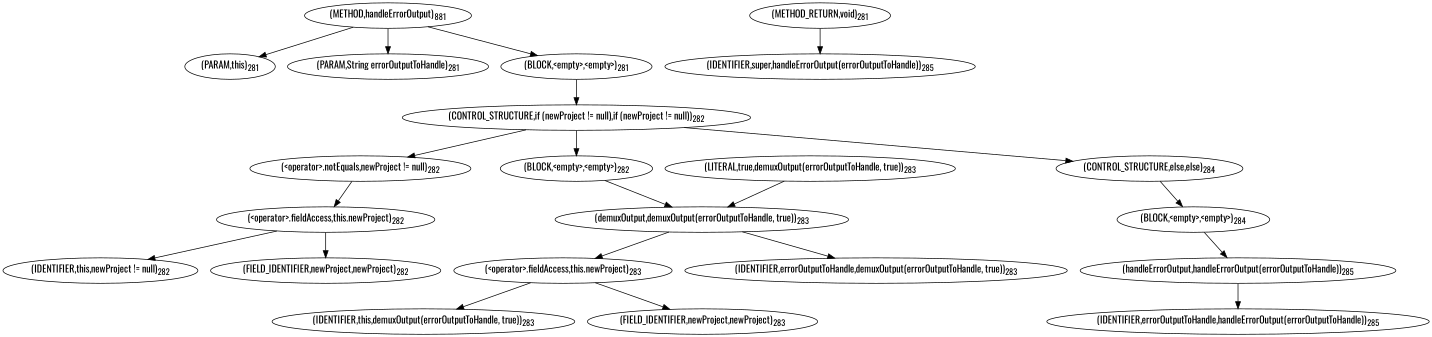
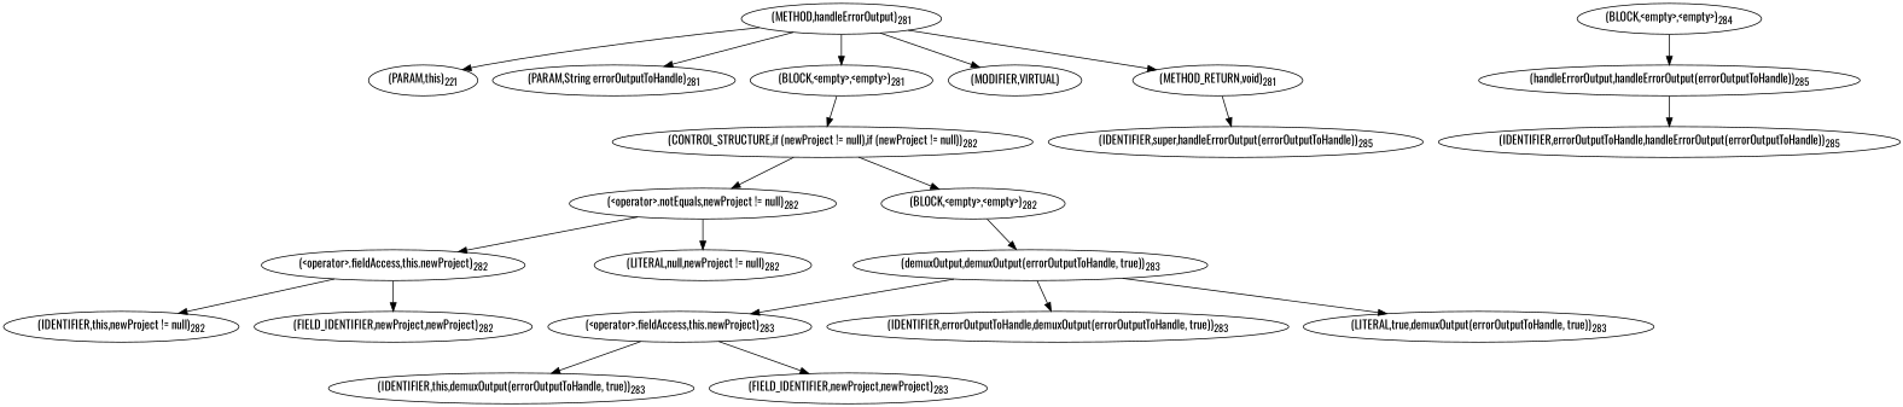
  digraph {
    fontname=Oswald
    node [fontname=Oswald]
    edge [fontname=Oswald]
-   n1 [label=<(METHOD,handleErrorOutput)<SUB>881</SUB>>]
-   n2 [label=<(PARAM,this)<SUB>281</SUB>>]
+   n1 [label=<(METHOD,handleErrorOutput)<SUB>281</SUB>>]
+   n2 [label=<(PARAM,this)<SUB>221</SUB>>]
    n3 [label=<(PARAM,String errorOutputToHandle)<SUB>281</SUB>>]
    n4 [label=<(BLOCK,&lt;empty&gt;,&lt;empty&gt;)<SUB>281</SUB>>]
+   n5 [label=<(MODIFIER,VIRTUAL)>]
    n6 [label=<(METHOD_RETURN,void)<SUB>281</SUB>>]
    n7 [label=<(CONTROL_STRUCTURE,if (newProject != null),if (newProject != null))<SUB>282</SUB>>]
    n8 [label=<(IDENTIFIER,super,handleErrorOutput(errorOutputToHandle))<SUB>285</SUB>>]
    n9 [label=<(&lt;operator&gt;.notEquals,newProject != null)<SUB>282</SUB>>]
    n10 [label=<(BLOCK,&lt;empty&gt;,&lt;empty&gt;)<SUB>282</SUB>>]
-   n11 [label=<(CONTROL_STRUCTURE,else,else)<SUB>284</SUB>>]
    n12 [label=<(&lt;operator&gt;.fieldAccess,this.newProject)<SUB>282</SUB>>]
+   n13 [label=<(LITERAL,null,newProject != null)<SUB>282</SUB>>]
    n14 [label=<(demuxOutput,demuxOutput(errorOutputToHandle, true))<SUB>283</SUB>>]
    n15 [label=<(BLOCK,&lt;empty&gt;,&lt;empty&gt;)<SUB>284</SUB>>]
    n16 [label=<(IDENTIFIER,this,newProject != null)<SUB>282</SUB>>]
    n17 [label=<(FIELD_IDENTIFIER,newProject,newProject)<SUB>282</SUB>>]
    n18 [label=<(&lt;operator&gt;.fieldAccess,this.newProject)<SUB>283</SUB>>]
    n19 [label=<(IDENTIFIER,errorOutputToHandle,demuxOutput(errorOutputToHandle, true))<SUB>283</SUB>>]
    n20 [label=<(LITERAL,true,demuxOutput(errorOutputToHandle, true))<SUB>283</SUB>>]
    n21 [label=<(IDENTIFIER,this,demuxOutput(errorOutputToHandle, true))<SUB>283</SUB>>]
    n22 [label=<(FIELD_IDENTIFIER,newProject,newProject)<SUB>283</SUB>>]
    n23 [label=<(handleErrorOutput,handleErrorOutput(errorOutputToHandle))<SUB>285</SUB>>]
    n24 [label=<(IDENTIFIER,errorOutputToHandle,handleErrorOutput(errorOutputToHandle))<SUB>285</SUB>>]
    n1 -> n2
    n1 -> n3
    n1 -> n4
+   n1 -> n5
+   n1 -> n6
    n4 -> n7
    n6 -> n8
    n7 -> n9
    n7 -> n10
-   n7 -> n11
    n9 -> n12
+   n9 -> n13
    n10 -> n14
-   n11 -> n15
    n12 -> n16
    n12 -> n17
    n14 -> n18
    n14 -> n19
-   n20 -> n14
+   n14 -> n20
    n15 -> n23
    n18 -> n21
    n18 -> n22
    n23 -> n24
  }
